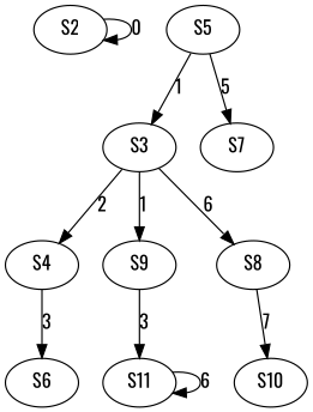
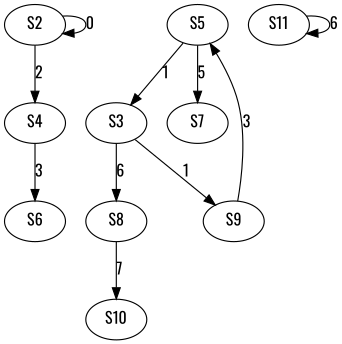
  strict digraph {
    fontname=Oswald
    node [fontname=Oswald]
    edge [fontname=Oswald]
    S2
    S4
    S6
    S5
    S3
    S7
    S9
    S8
    S10
    S11
    S2 -> S2 [label=0]
-   S3 -> S4 [label=2]
+   S2 -> S4 [label=2]
    S4 -> S6 [label=3]
    S5 -> S3 [label=1]
    S5 -> S7 [label=5]
    S3 -> S9 [label=1]
    S3 -> S8 [label=6]
-   S9 -> S11 [label=3]
+   S9 -> S5 [label=3]
    S8 -> S10 [label=7]
    S11 -> S11 [label=6]
  }
